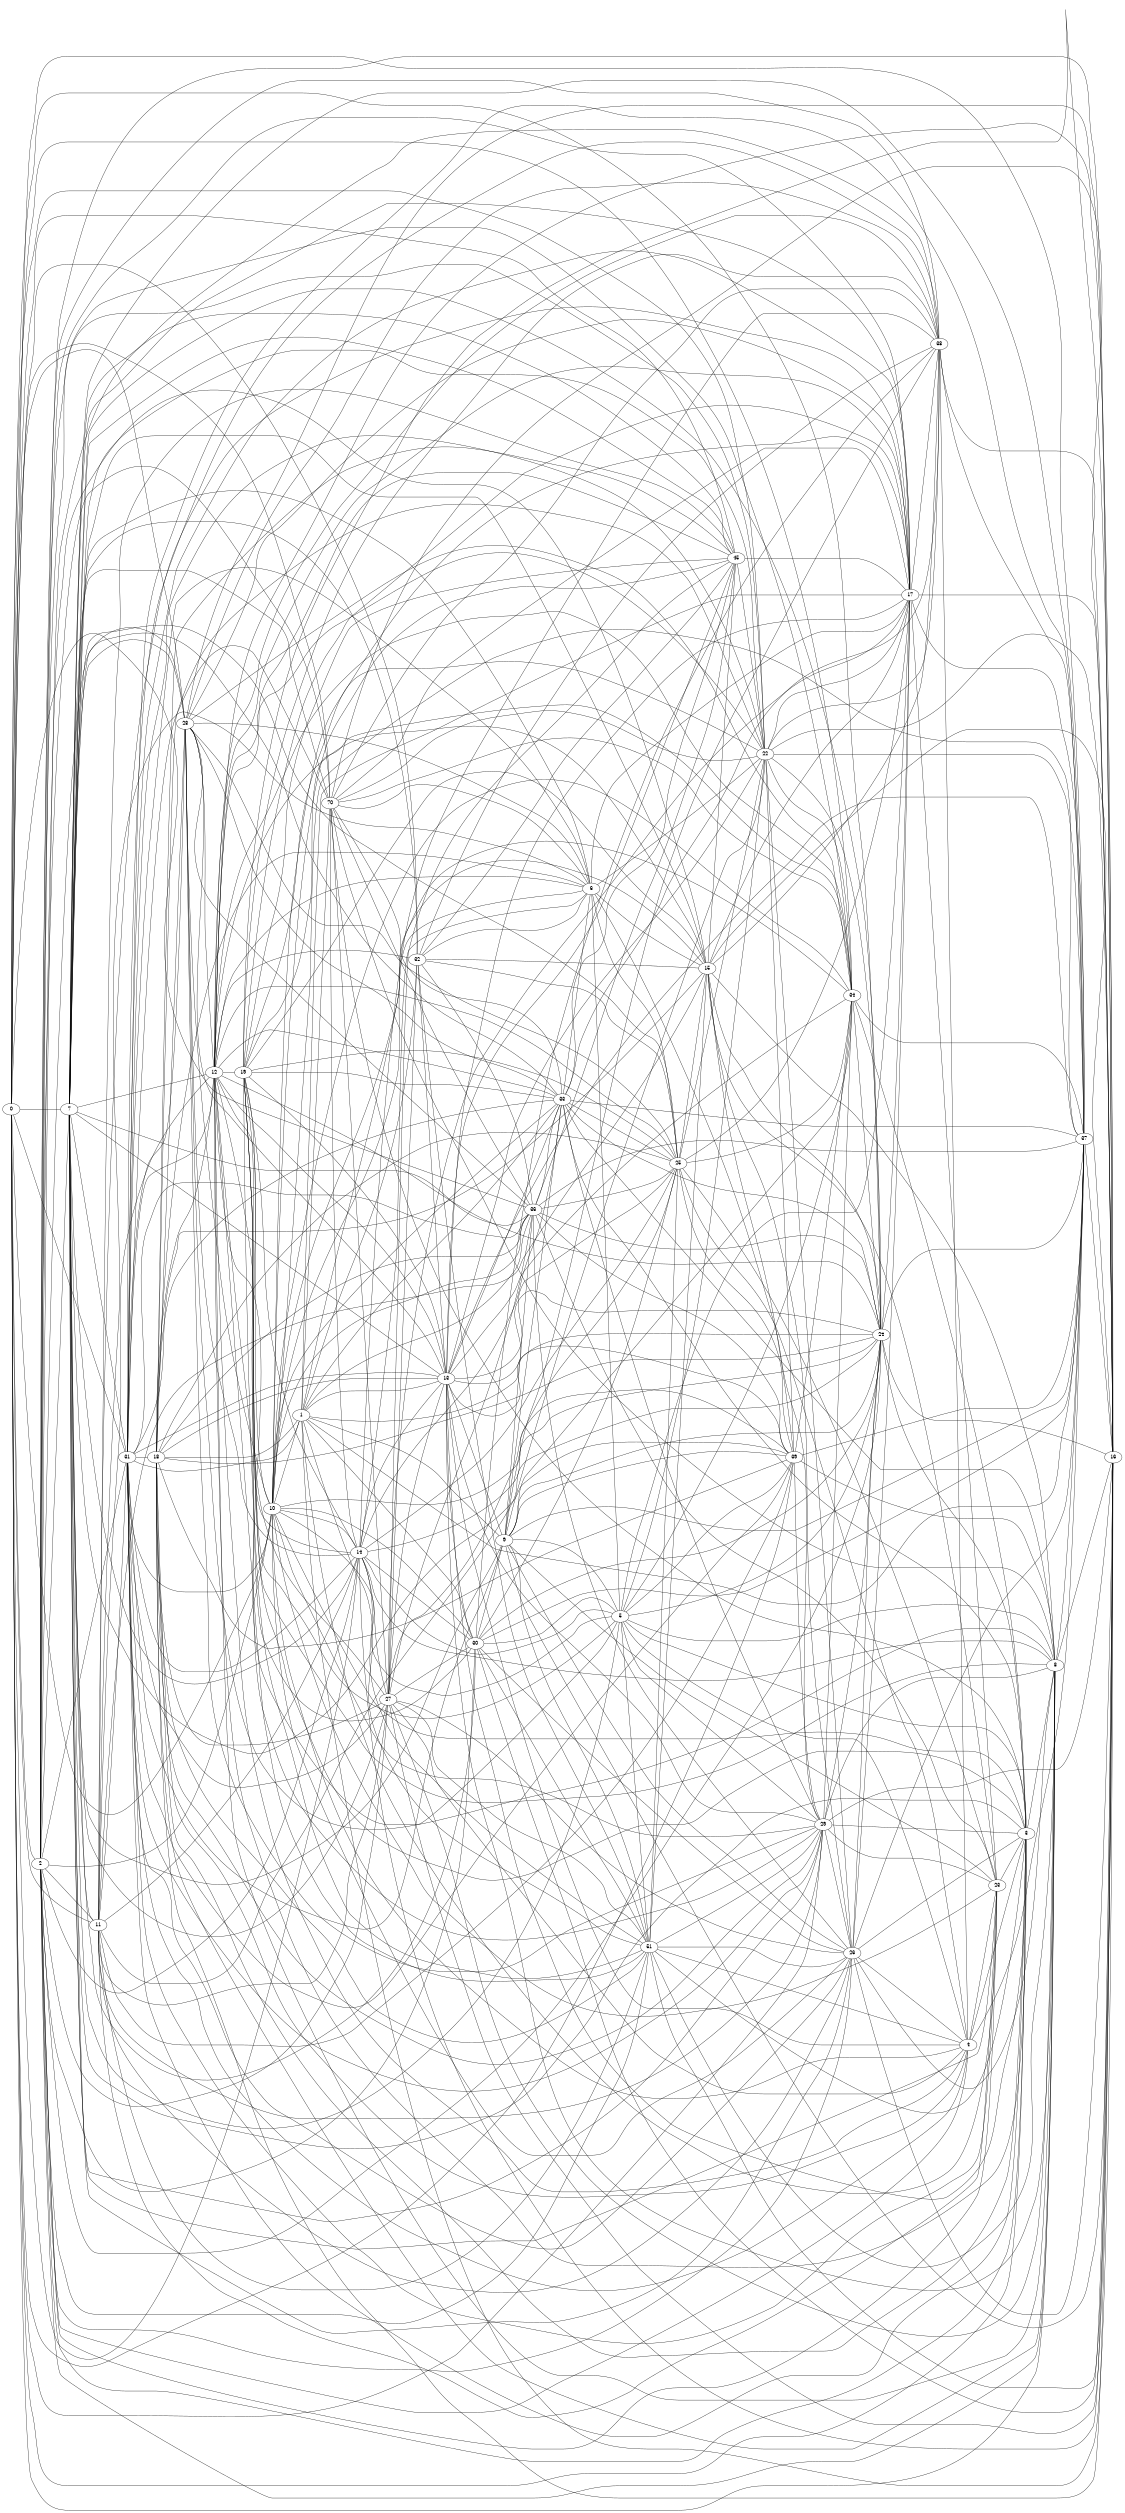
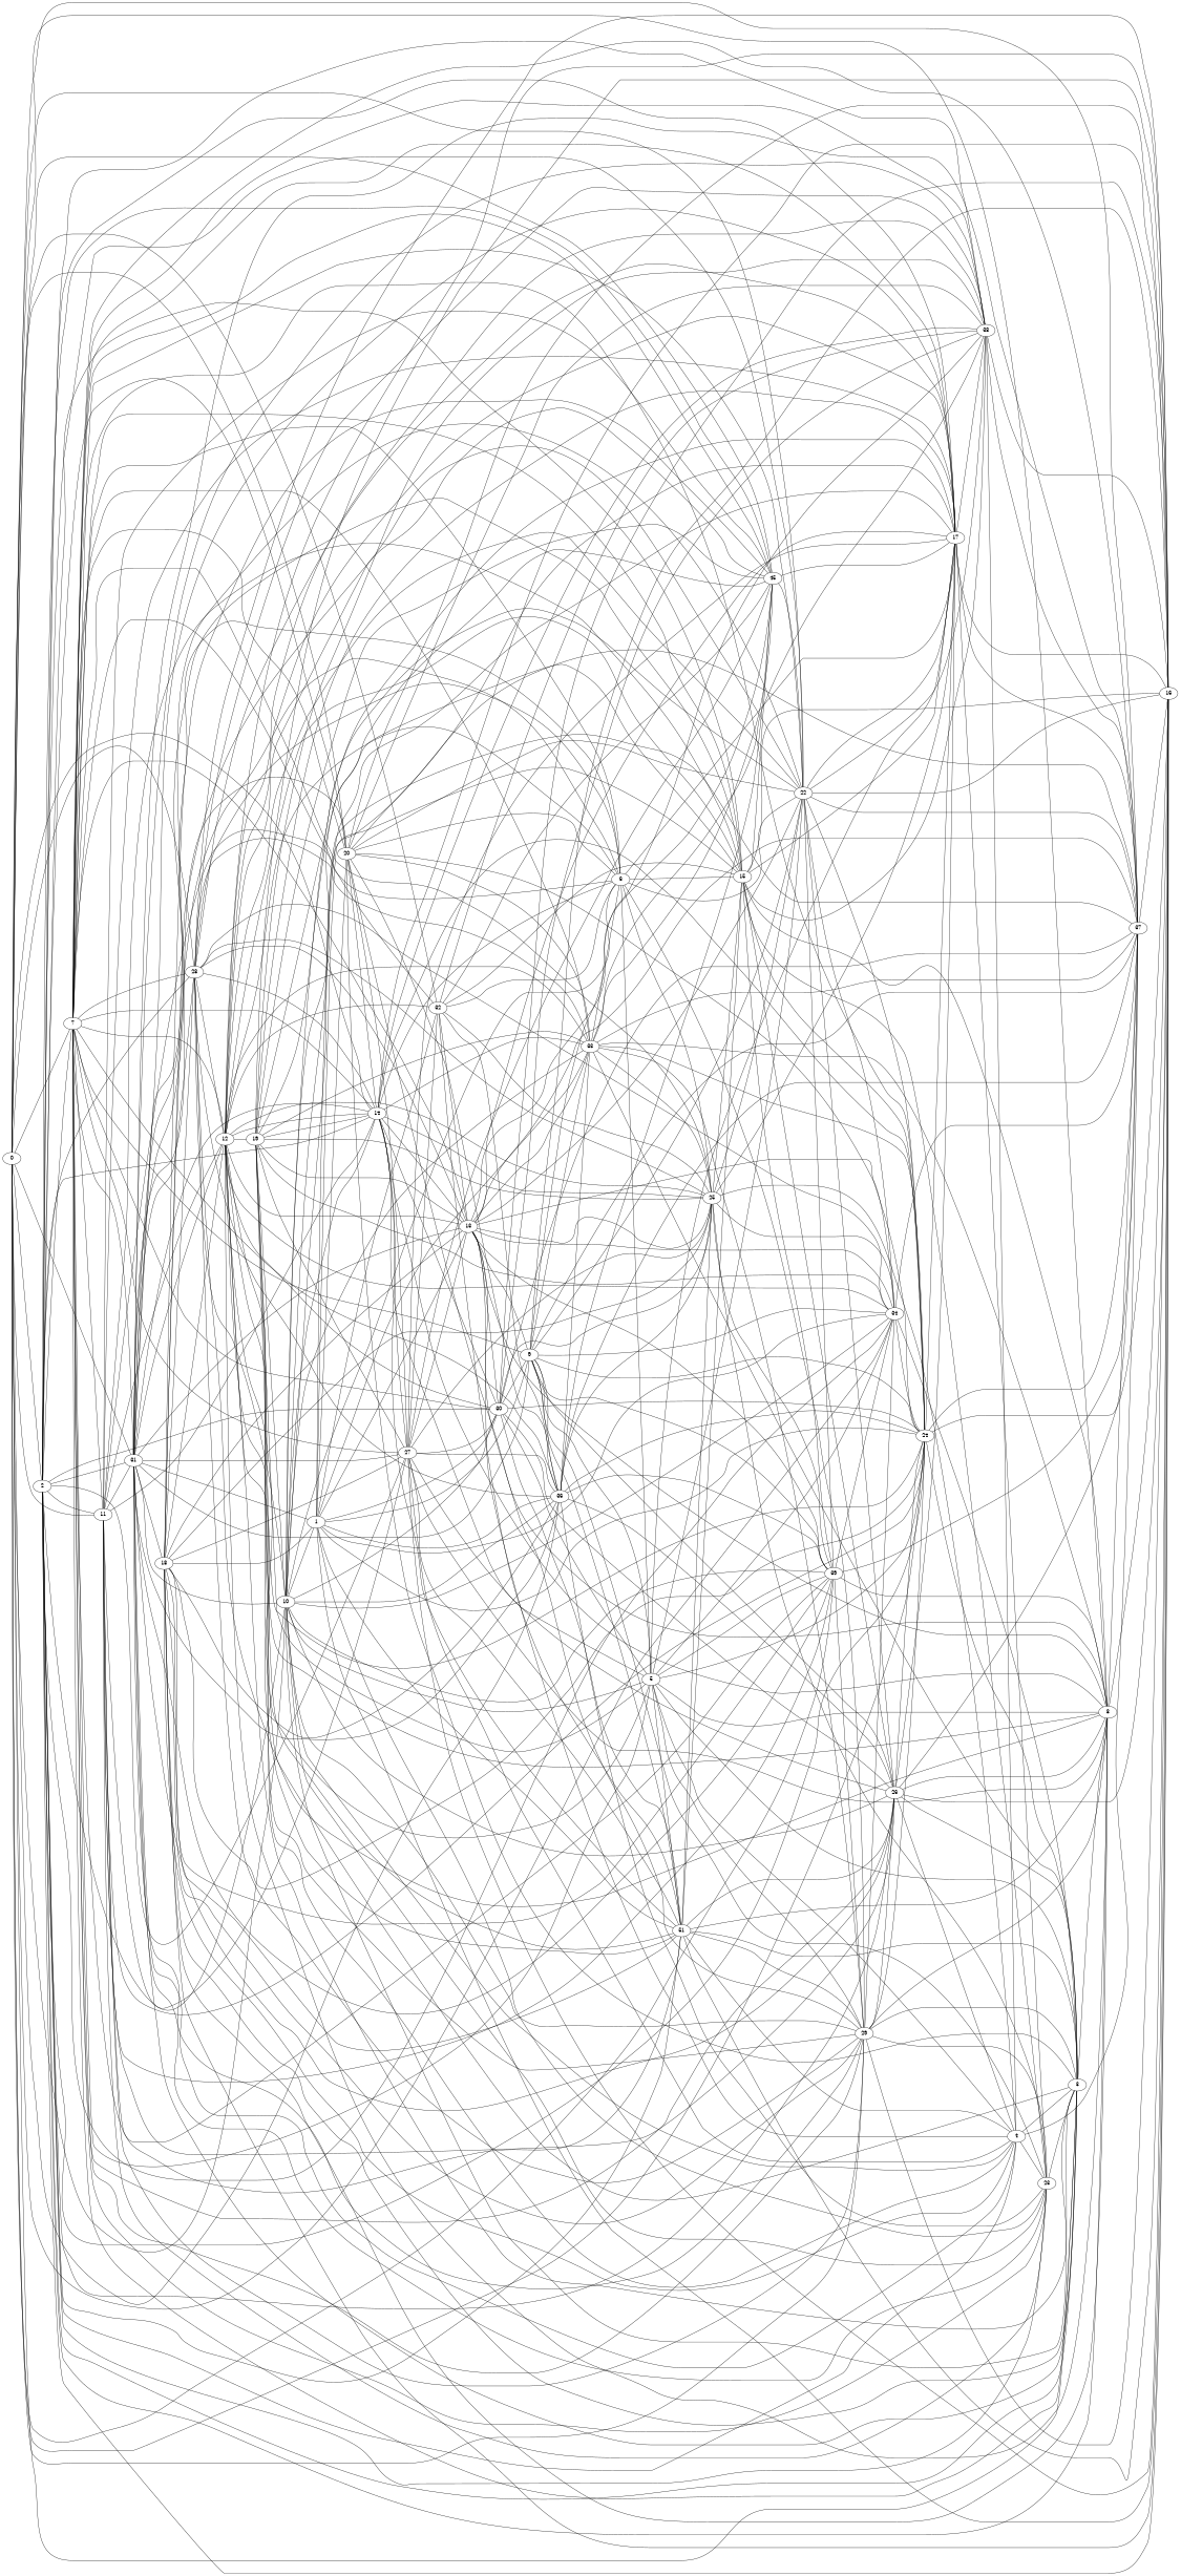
  graph {
    rankdir=LR
    0
    2
    7
    10
    11
    14
-   20 [label=70]
+   20
    28
    31
    37
    16
    23
    34
    3
    4
    8
    15
    17
    24
    26
    38
    39
    22
    29
    n25 [label=45]
    1
    n27 [label=51]
    5
    25
    27
    36
    33
    6
    13
    12
    18
    9
    30
    19
    32
    0 -- 2
    0 -- 7
    0 -- 10
    0 -- 11
    0 -- 14
    0 -- 20
    0 -- 28
    0 -- 31
    0 -- 37
    2 -- 7
    2 -- 11
    2 -- 14
    2 -- 20
    2 -- 28
    2 -- 16
    2 -- 23
    2 -- 34
    2 -- 3
    2 -- 4
    2 -- 8
    2 -- 15
    2 -- 17
    2 -- 24
    2 -- 26
    2 -- 38
    7 -- 11
    7 -- 20
    7 -- 37
    7 -- 15
    7 -- 24
    7 -- 26
    7 -- 39
    7 -- 22
    7 -- 29
    7 -- n25
    10 -- 2
    10 -- 37
    10 -- 34
    10 -- 29
    10 -- n25
    10 -- 1
    11 -- 31
    11 -- 23
    11 -- 24
    11 -- 26
    11 -- 29
    11 -- n27
    14 -- 7
    14 -- 10
    14 -- 11
    14 -- 24
    14 -- n27
    14 -- 5
    14 -- 25
    14 -- 27
    20 -- 14
    20 -- 31
    20 -- 34
    20 -- 3
    20 -- 8
    20 -- 36
    20 -- 33
    20 -- 6
    28 -- 7
    28 -- 10
    28 -- 14
    28 -- 38
    28 -- 29
    28 -- 6
    28 -- 13
    28 -- 12
    31 -- 2
    31 -- 7
    31 -- 10
    31 -- 14
    31 -- 28
    31 -- 23
    31 -- 26
    31 -- 39
    31 -- 27
    31 -- 36
    31 -- 12
    31 -- 18
    37 -- 31
    37 -- 16
    37 -- 4
    37 -- 24
    37 -- 36
    37 -- 13
    37 -- 9
    37 -- 30
    16 -- 14
    16 -- 20
    16 -- 28
    16 -- 15
    16 -- 17
    16 -- 38
    16 -- 29
    16 -- 9
    16 -- 30
    23 -- 7
    23 -- 10
    23 -- 3
    23 -- 15
    23 -- 29
    23 -- 36
    23 -- 9
    34 -- 0
    34 -- 28
    34 -- 37
    34 -- 3
    34 -- 24
    34 -- 13
    34 -- 12
    34 -- 19
    3 -- 0
    3 -- 7
    3 -- 10
    3 -- 31
    3 -- 8
    3 -- 26
    3 -- 5
    3 -- 33
-   3 -- 13
    3 -- 12
    3 -- 18
    4 -- 10
    4 -- 31
    4 -- 23
    4 -- 3
    4 -- n27
    4 -- 5
    4 -- 18
    8 -- 0
    8 -- 14
    8 -- 28
    8 -- 37
    8 -- 16
    8 -- 15
    8 -- 29
    8 -- 33
    8 -- 12
    8 -- 18
    8 -- 19
    15 -- 10
    15 -- 11
    15 -- 31
    15 -- 17
    15 -- 24
    15 -- 26
    15 -- 38
    15 -- n25
    15 -- n27
    15 -- 19
    17 -- 7
    17 -- 10
    17 -- 11
    17 -- 20
    17 -- 28
    17 -- 31
    17 -- 37
    17 -- 23
    17 -- 26
    17 -- 38
    17 -- 22
    17 -- n25
    17 -- 1
    17 -- 5
    17 -- 25
    17 -- 19
    24 -- 0
    24 -- 16
    24 -- 3
    24 -- 17
    24 -- 29
    24 -- 1
    24 -- 18
    26 -- 10
    26 -- 37
    26 -- 16
    26 -- 4
    26 -- 8
    26 -- 24
    26 -- 22
    26 -- n27
    26 -- 27
    26 -- 36
    26 -- 9
    38 -- 7
    38 -- 14
    38 -- 20
    38 -- 31
    38 -- 37
    38 -- 4
    38 -- 22
    38 -- 33
    38 -- 9
    38 -- 30
    38 -- 19
    38 -- 32
    39 -- 0
    39 -- 10
    39 -- 11
    39 -- 37
    39 -- 34
    39 -- 8
    39 -- 15
    39 -- 29
    39 -- 25
    39 -- 36
    22 -- 0
    22 -- 2
    22 -- 20
    22 -- 31
    22 -- 37
    22 -- 16
    22 -- 34
    22 -- 24
    22 -- 39
    22 -- 5
    22 -- 25
    22 -- 13
    22 -- 18
    22 -- 9
    22 -- 19
    29 -- 0
    29 -- 31
    29 -- 34
    29 -- 3
    29 -- 26
    29 -- n27
    29 -- 5
    n25 -- 0
    n25 -- 2
    n25 -- 11
    n25 -- 22
    n25 -- 27
    n25 -- 33
    n25 -- 13
    1 -- 20
    1 -- 31
    1 -- 37
    1 -- 16
    1 -- 23
    1 -- 34
    1 -- 36
    1 -- 13
    1 -- 18
    1 -- 9
    n27 -- 2
    n27 -- 16
    n27 -- 3
    n27 -- 8
    n27 -- 1
    n27 -- 25
    n27 -- 12
    n27 -- 9
    5 -- 7
    5 -- 10
    5 -- 34
    5 -- 8
    5 -- 24
    5 -- 39
    5 -- n27
    5 -- 12
    5 -- 9
    5 -- 19
    25 -- 7
    25 -- 28
    25 -- 23
    25 -- 34
    25 -- 4
    25 -- 15
    25 -- 27
    25 -- 33
    25 -- 6
    25 -- 13
    25 -- 18
    25 -- 32
    27 -- 2
    27 -- 7
    27 -- 11
    27 -- 20
    27 -- 16
    27 -- 4
    27 -- 8
    27 -- 17
    27 -- n27
    27 -- 36
    27 -- 18
    27 -- 32
    36 -- 0
    36 -- 7
    36 -- 10
    36 -- 28
    36 -- 24
    36 -- n25
    36 -- 25
    36 -- 33
    36 -- 18
    33 -- 7
    33 -- 10
    33 -- 14
    33 -- 28
    33 -- 37
    33 -- 24
    33 -- 29
    33 -- 1
    33 -- 6
    33 -- 9
    6 -- 7
    6 -- 10
    6 -- 11
    6 -- 14
    6 -- 31
    6 -- 15
    6 -- 17
    6 -- 22
    6 -- 29
    6 -- 5
    6 -- 12
    6 -- 32
    13 -- 7
    13 -- 14
    13 -- 31
    13 -- 4
    13 -- 8
    13 -- 17
    13 -- 24
    13 -- 39
    13 -- 29
    13 -- 27
    13 -- 33
    13 -- 12
    13 -- 30
    12 -- 7
    12 -- 11
    12 -- 14
    12 -- 16
    12 -- 4
    12 -- 15
    12 -- 17
    12 -- 24
    12 -- 38
    12 -- 22
    12 -- 29
    12 -- n25
    12 -- 25
    12 -- 33
    12 -- 30
    12 -- 19
    18 -- 28
    18 -- 16
    18 -- 39
    18 -- 29
    18 -- n25
    18 -- n27
-   18 -- 33
    18 -- 6
    18 -- 13
    18 -- 12
    9 -- 7
    9 -- 31
    9 -- 34
    9 -- 24
    9 -- 39
    9 -- 36
    9 -- 13
    30 -- 2
    30 -- 7
    30 -- 10
    30 -- 14
    30 -- 24
    30 -- 26
    30 -- 1
    30 -- n27
    30 -- 5
    30 -- 25
    30 -- 27
    30 -- 9
    19 -- 10
    19 -- 14
    19 -- 16
    19 -- 3
    19 -- n25
    19 -- n27
    19 -- 25
    19 -- 27
    19 -- 33
    19 -- 13
    32 -- 0
    32 -- 7
    32 -- 15
    32 -- n25
    32 -- 1
    32 -- n27
    32 -- 36
    32 -- 13
    32 -- 12
  }
